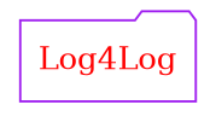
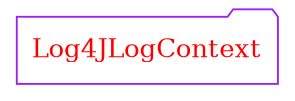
  digraph {
    concentrate=true
    rankdir=LR
    ranksep=2.0
    splines=ortho
-   Log4JLogContext [fontcolor=red color=purple shape=folder label=Log4Log]
+   Log4JLogContext [fontcolor=red color=purple shape=folder]
  }
